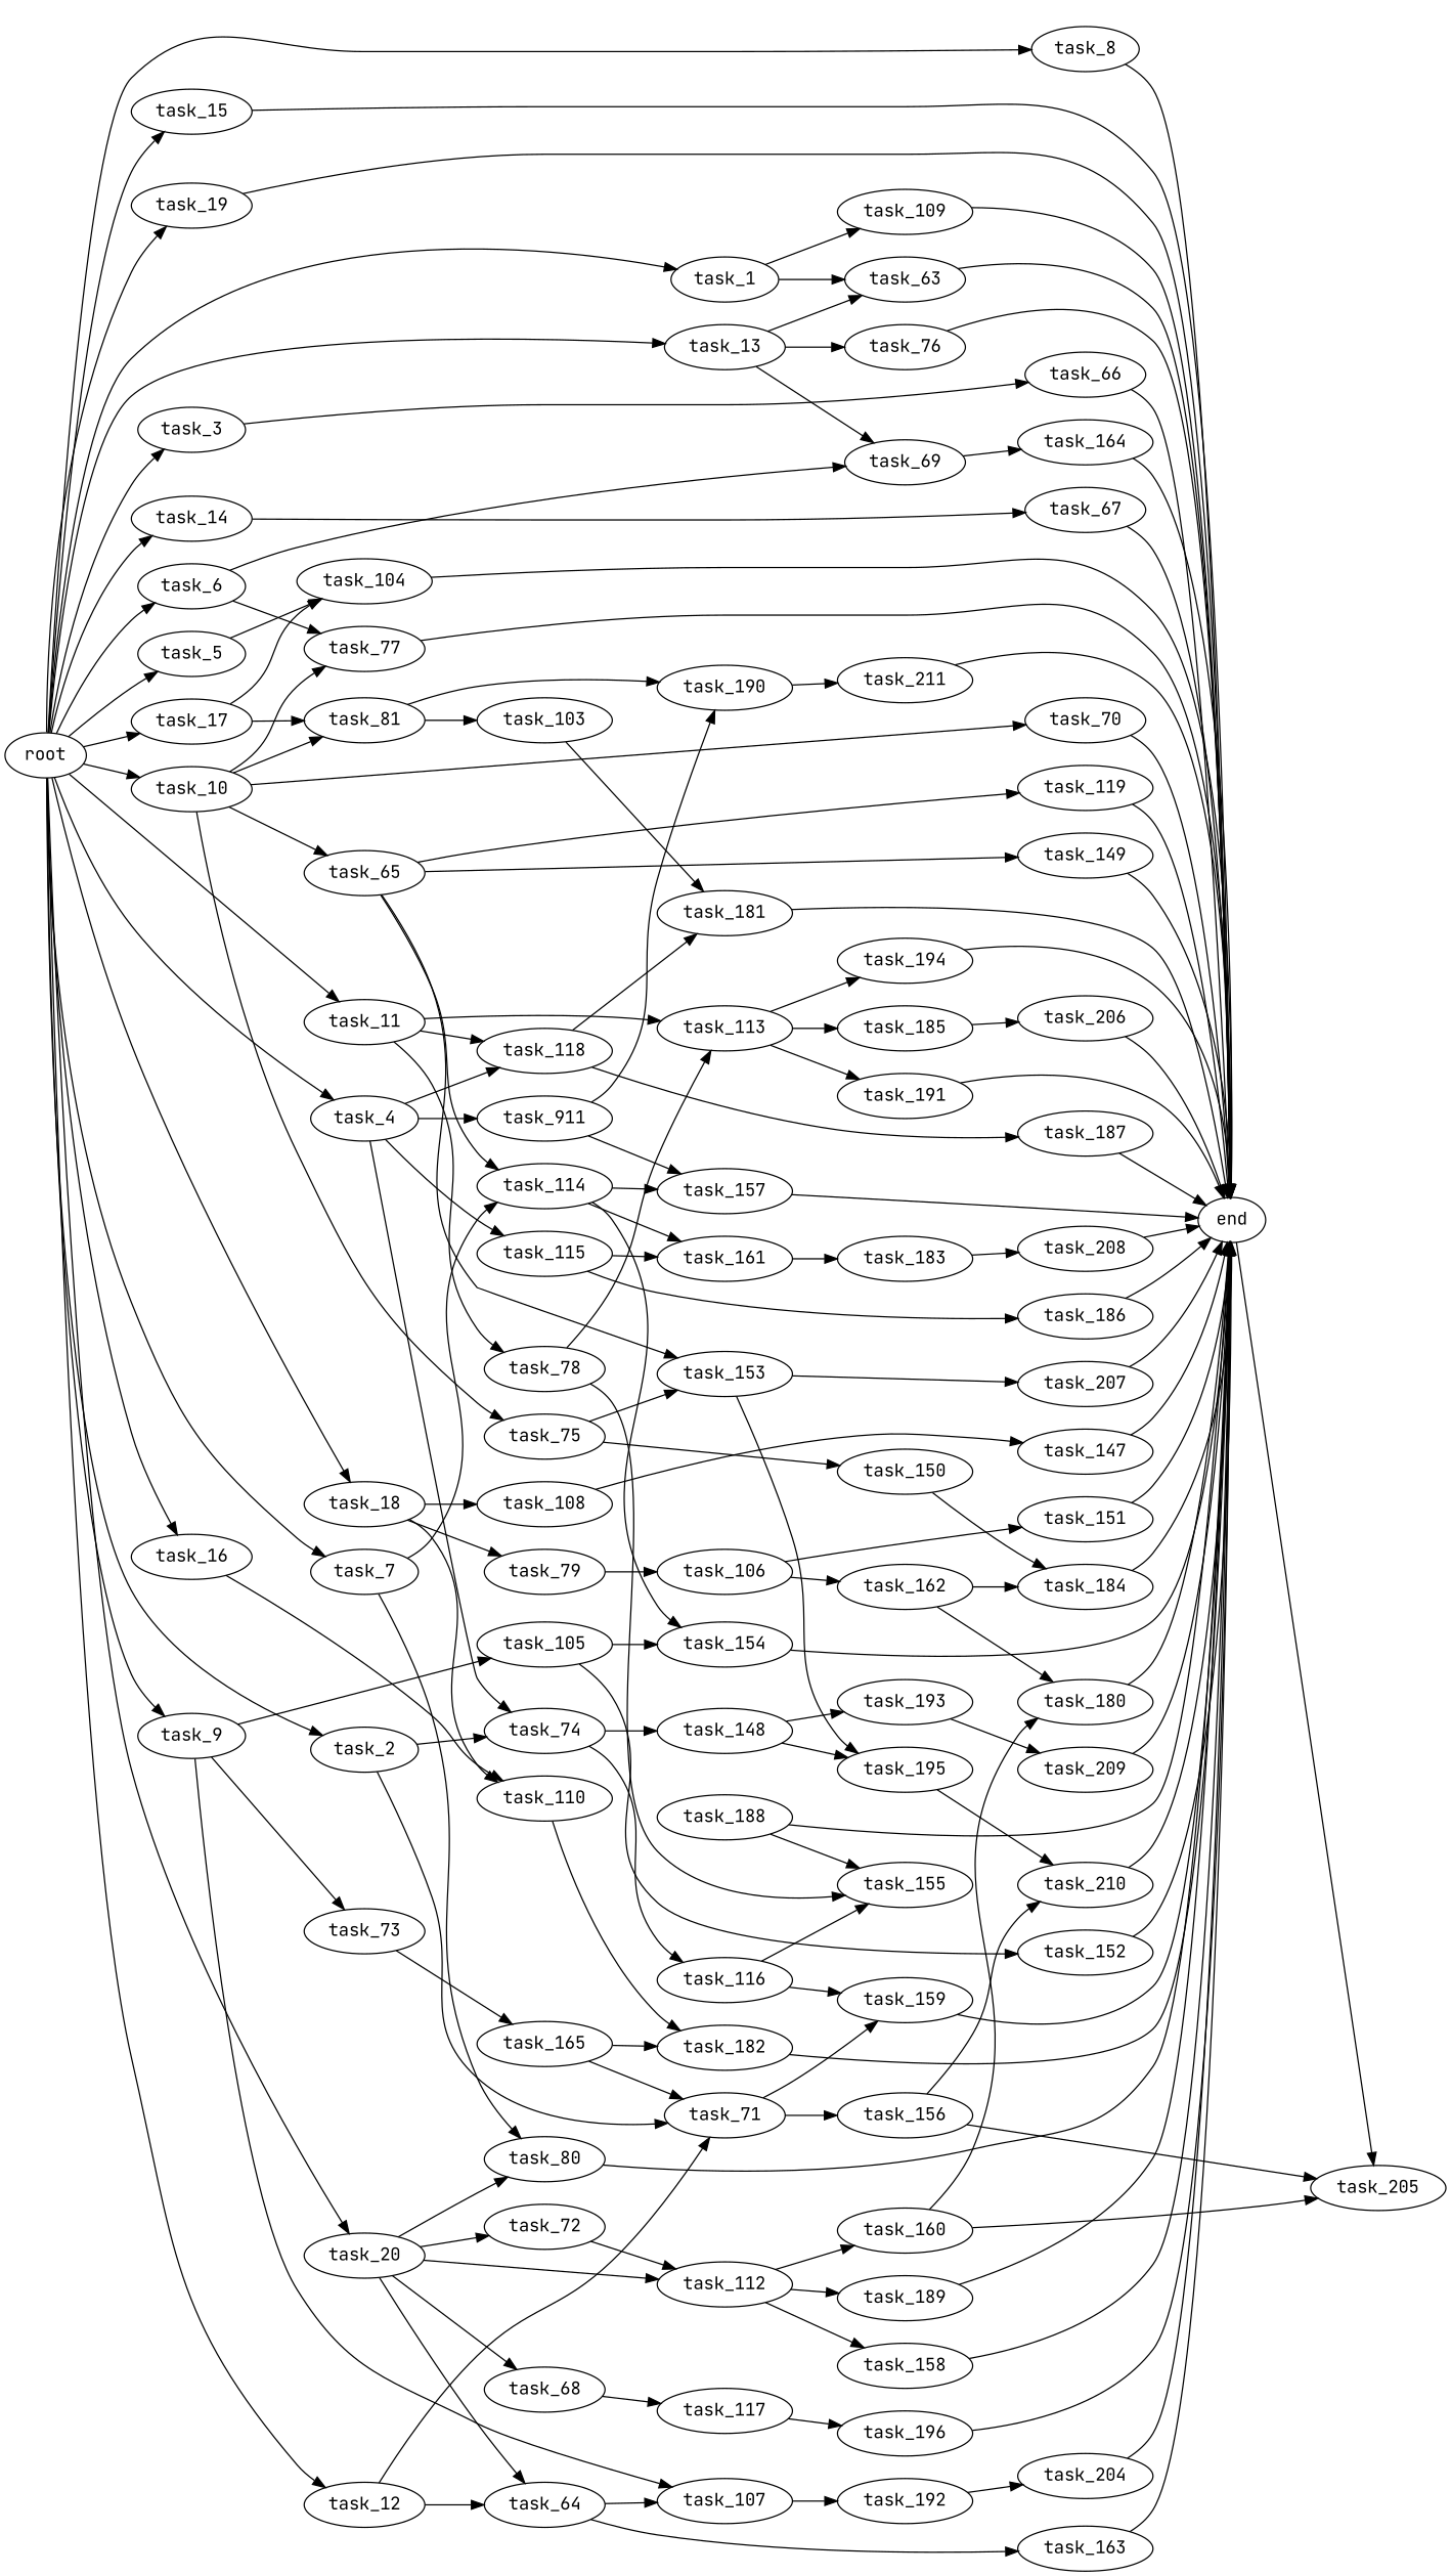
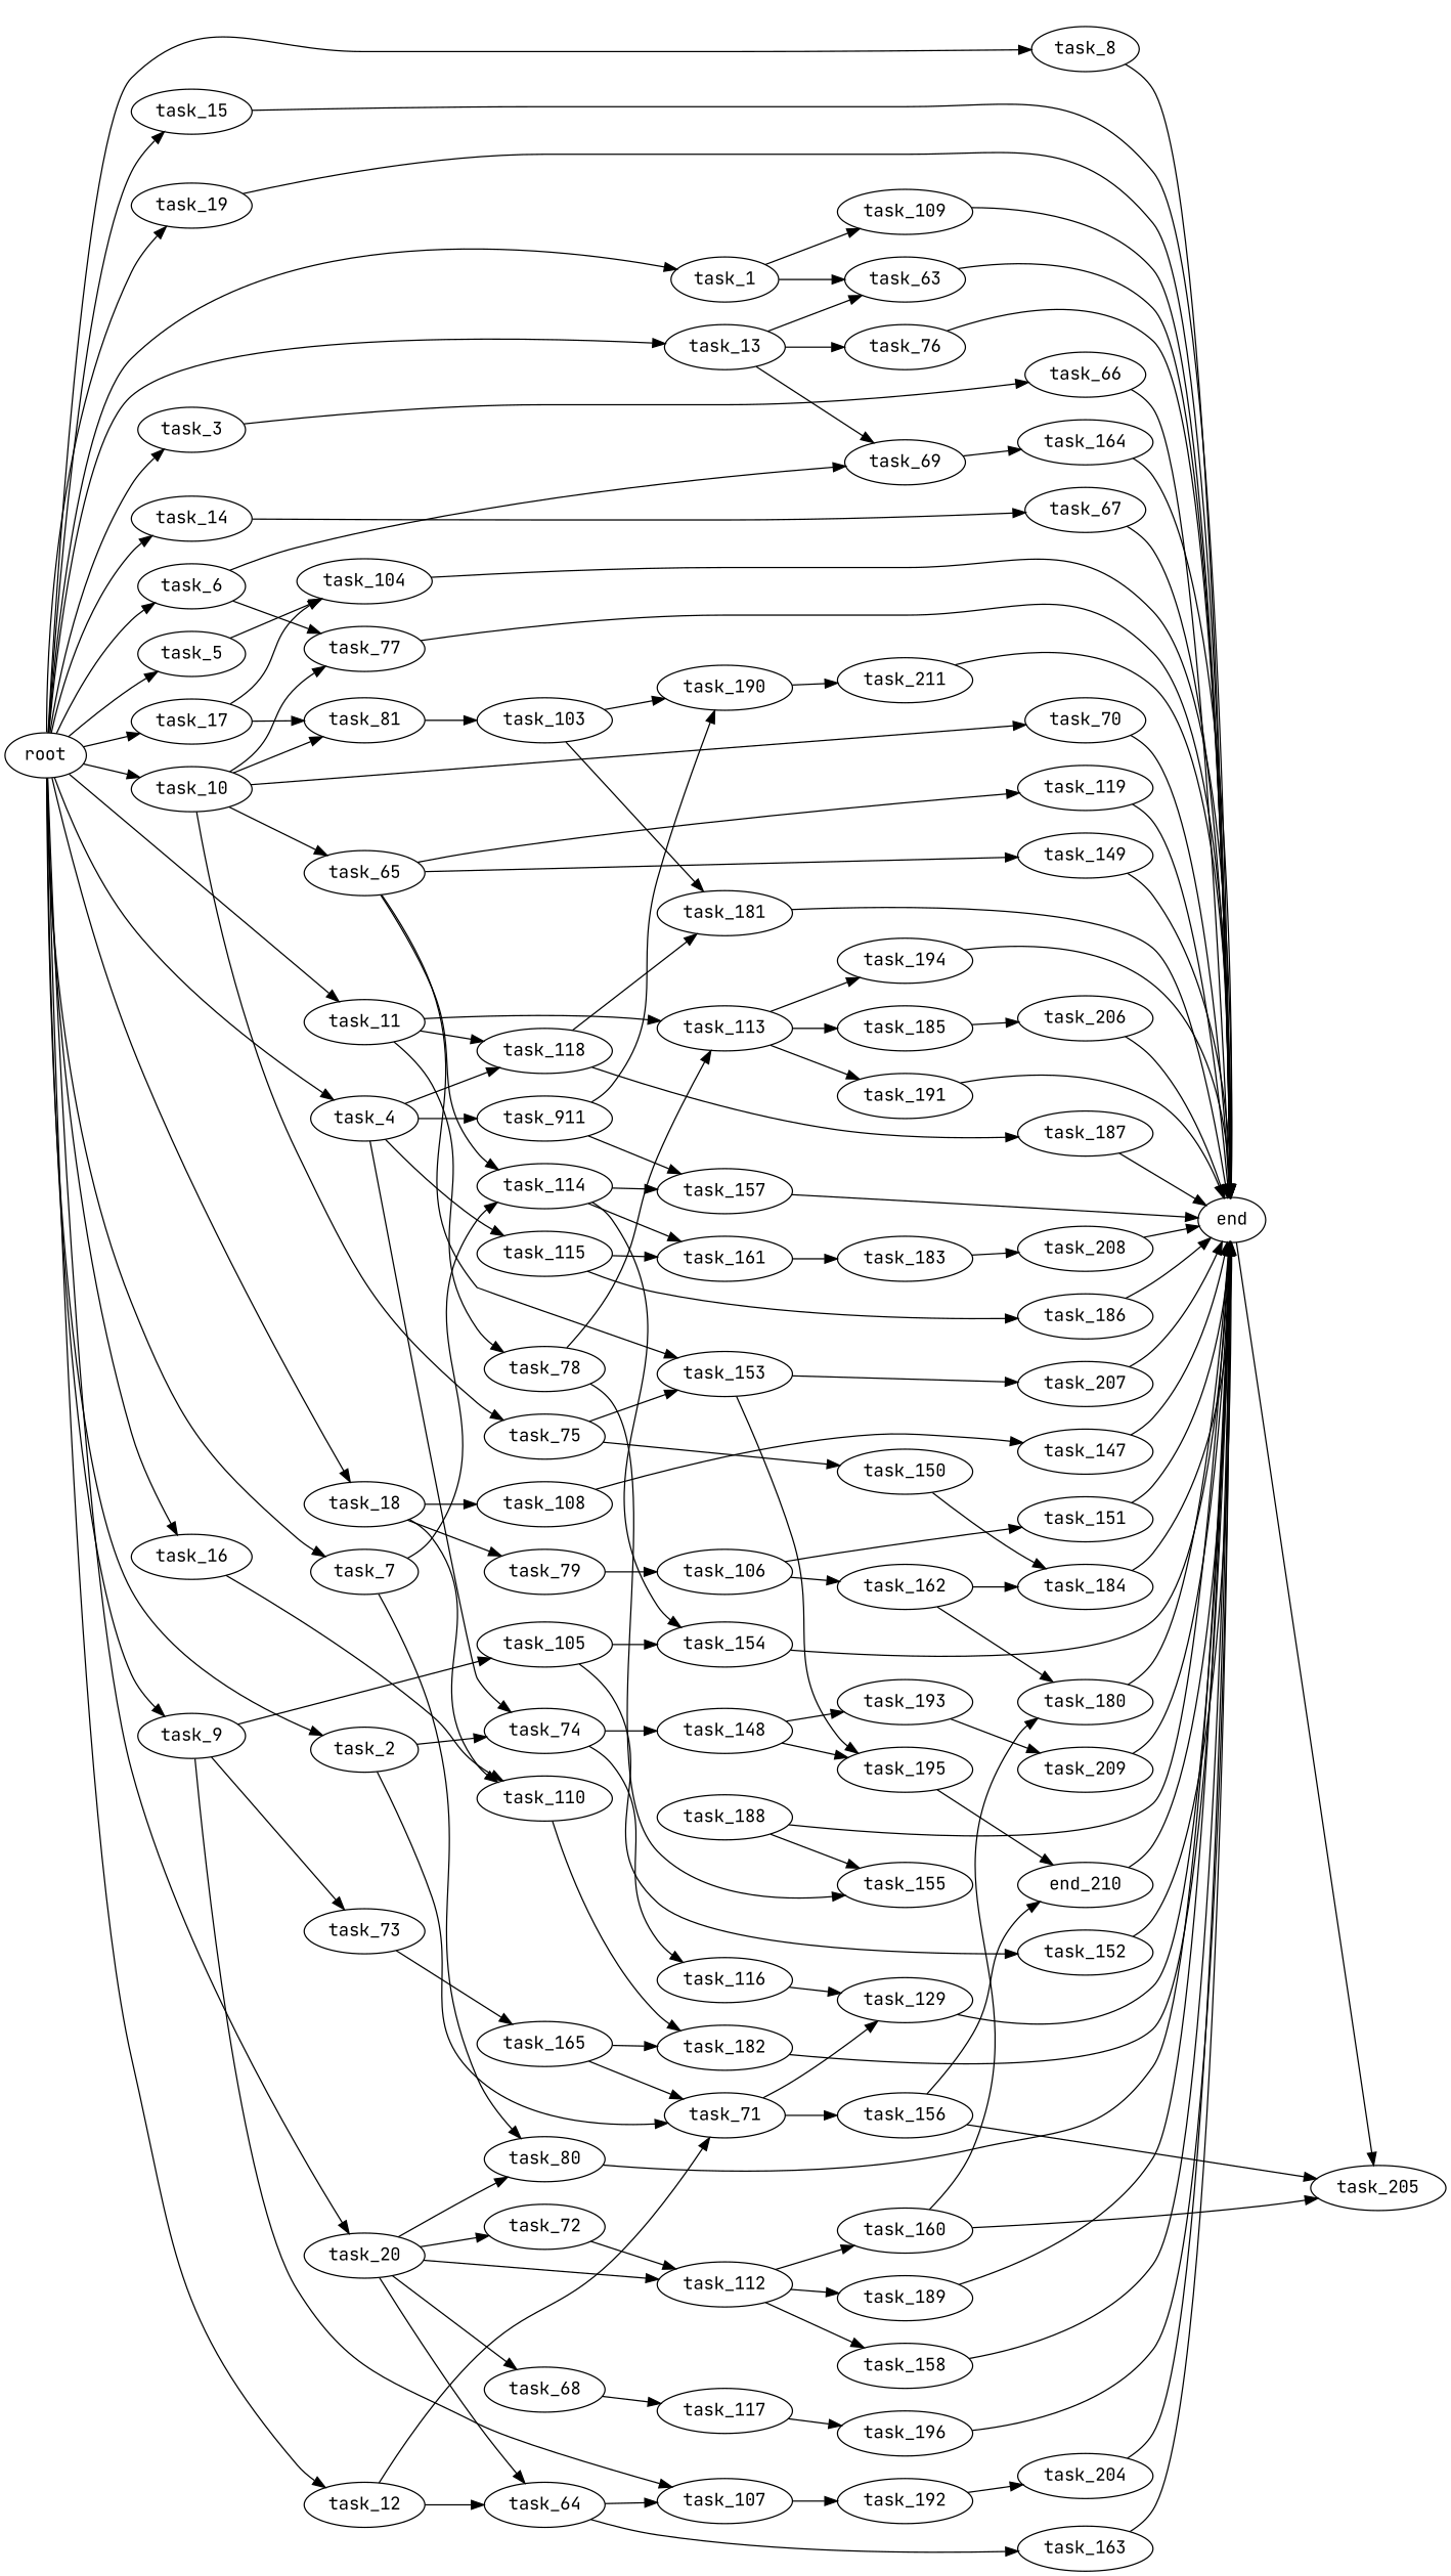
  digraph {
    fontname="JetBrains Mono"
    rankdir=LR
    node [fontname="JetBrains Mono"]
    edge [fontname="JetBrains Mono"]
    root
    task_1
    task_2
    task_3
    task_4
    task_5
    task_6
    task_7
    task_8
    task_9
    task_10
    task_11
    task_12
    task_13
    task_14
    task_15
    task_16
    task_17
    task_18
    task_19
    task_20
    task_63
    task_109
    task_71
    task_74
    task_66
    n27 [label=task_911]
    task_115
    task_118
    task_104
    task_69
    task_77
    task_80
    task_114
    end
    task_73
    task_105
    task_107
    task_65
    task_70
    task_75
    task_81
    task_78
    task_113
    task_64
    task_76
    task_67
    task_110
    task_79
    task_108
    task_68
    task_72
    task_112
    task_156
-   task_159
+   task_159 [label=task_129]
    task_116
    task_148
    task_190
    task_157
    task_161
    task_186
    task_181
    task_187
    task_164
    task_154
    task_205
    task_165
    task_152
    task_192
    task_119
    task_149
    task_153
    task_150
    task_103
    task_155
    task_185
    task_191
    task_194
    task_163
    task_182
    task_106
    task_147
    task_117
    task_158
    task_160
    task_189
    task_195
    task_207
    task_196
-   task_210
+   task_210 [label=end_210]
    task_193
    task_184
    task_151
    task_162
    task_211
    task_180
    task_204
    task_206
    task_183
    task_209
    task_188
    task_208
    root -> task_1
    root -> task_2
    root -> task_3
    root -> task_4
    root -> task_5
    root -> task_6
    root -> task_7
    root -> task_8
    root -> task_9
    root -> task_10
    root -> task_11
    root -> task_12
    root -> task_13
    root -> task_14
    root -> task_15
    root -> task_16
    root -> task_17
    root -> task_18
    root -> task_19
    root -> task_20
    task_1 -> task_63
    task_1 -> task_109
    task_2 -> task_71
    task_2 -> task_74
    task_3 -> task_66
    task_4 -> task_74
    task_4 -> n27
    task_4 -> task_115
    task_4 -> task_118
    task_5 -> task_104
    task_6 -> task_69
    task_6 -> task_77
    task_7 -> task_80
    task_7 -> task_114
    task_8 -> end
    task_9 -> task_73
    task_9 -> task_105
    task_9 -> task_107
    task_10 -> task_77
    task_10 -> task_65
    task_10 -> task_70
    task_10 -> task_75
    task_10 -> task_81
    task_11 -> task_118
    task_11 -> task_78
    task_11 -> task_113
    task_12 -> task_71
    task_12 -> task_64
    task_13 -> task_63
    task_13 -> task_69
    task_13 -> task_76
    task_14 -> task_67
    task_15 -> end
    task_16 -> task_110
    task_17 -> task_104
    task_17 -> task_81
    task_18 -> task_110
    task_18 -> task_79
    task_18 -> task_108
    task_19 -> end
    task_20 -> task_80
    task_20 -> task_64
    task_20 -> task_68
    task_20 -> task_72
    task_20 -> task_112
    task_63 -> end
    task_109 -> end
    task_71 -> task_156
    task_71 -> task_159
    task_74 -> task_116
    task_74 -> task_148
    task_66 -> end
    n27 -> task_190
    n27 -> task_157
    task_115 -> task_161
    task_115 -> task_186
    task_118 -> task_181
    task_118 -> task_187
    task_104 -> end
    task_69 -> task_164
    task_77 -> end
    task_80 -> end
    task_114 -> task_157
    task_114 -> task_161
    task_114 -> task_154
    end -> task_205
    task_73 -> task_165
    task_105 -> task_154
    task_105 -> task_152
    task_107 -> task_192
    task_65 -> task_114
    task_65 -> task_119
    task_65 -> task_149
    task_65 -> task_153
    task_70 -> end
    task_75 -> task_153
    task_75 -> task_150
    task_81 -> task_103
    task_78 -> task_113
    task_78 -> task_155
    task_113 -> task_185
    task_113 -> task_191
    task_113 -> task_194
    task_64 -> task_107
    task_64 -> task_163
    task_76 -> end
    task_67 -> end
    task_110 -> task_182
    task_79 -> task_106
    task_108 -> task_147
    task_68 -> task_117
    task_72 -> task_112
    task_112 -> task_158
    task_112 -> task_160
    task_112 -> task_189
    task_156 -> task_205
    task_156 -> task_210
    task_159 -> end
    task_116 -> task_159
-   task_116 -> task_155
    task_148 -> task_195
    task_148 -> task_193
    task_190 -> task_211
    task_157 -> end
    task_161 -> task_183
    task_186 -> end
    task_181 -> end
    task_187 -> end
    task_164 -> end
    task_154 -> end
    task_165 -> task_71
    task_165 -> task_182
    task_152 -> end
    task_192 -> task_204
    task_119 -> end
    task_149 -> end
    task_153 -> task_195
    task_153 -> task_207
    task_150 -> task_184
-   task_81 -> task_190
+   task_103 -> task_190
    task_103 -> task_181
    task_185 -> task_206
    task_191 -> end
    task_194 -> end
    task_163 -> end
    task_182 -> end
    task_106 -> task_151
    task_106 -> task_162
    task_147 -> end
    task_117 -> task_196
    task_158 -> end
    task_160 -> task_205
    task_160 -> task_180
    task_189 -> end
    task_195 -> task_210
    task_207 -> end
    task_196 -> end
    task_210 -> end
    task_193 -> task_209
    task_184 -> end
    task_151 -> end
    task_162 -> task_184
    task_162 -> task_180
    task_211 -> end
    task_180 -> end
    task_204 -> end
    task_206 -> end
    task_183 -> task_208
    task_209 -> end
    task_188 -> end
    task_188 -> task_155
    task_208 -> end
  }
